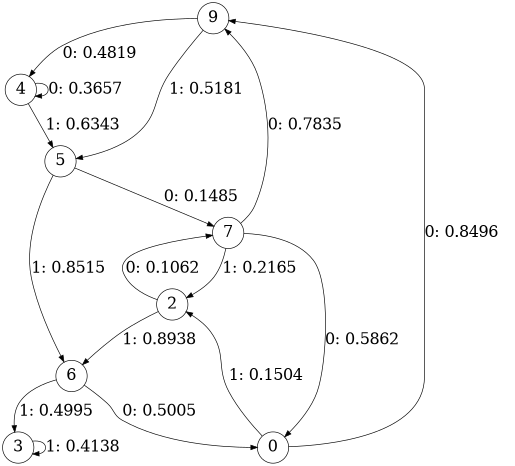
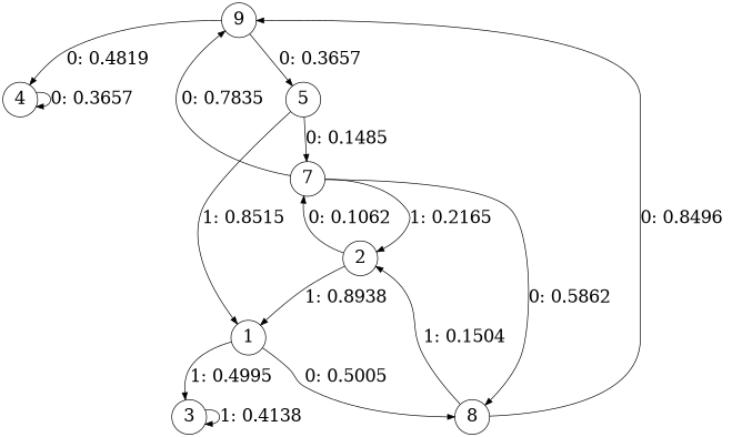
  digraph {
    node [fontsize=24 shape=circle]
    edge [fontsize=24]
    n1 [label=9]
-   0
+   0 [label=8]
    2
    4
    5
    7
-   6
+   6 [label=1]
    3
    n1 -> 4 [label="0: 0.4819   "]
-   n1 -> 5 [label="1: 0.5181   "]
+   n1 -> 5 [label="0: 0.3657   "]
    0 -> n1 [label="0: 0.8496   "]
    0 -> 2 [label="1: 0.1504   "]
    2 -> 7 [label="0: 0.1062   "]
    2 -> 6 [label="1: 0.8938   "]
    4 -> 4 [label="0: 0.3657   "]
-   4 -> 5 [label="1: 0.6343   "]
    5 -> 7 [label="0: 0.1485   "]
    5 -> 6 [label="1: 0.8515   "]
    7 -> n1 [label="0: 0.7835   "]
    7 -> 0 [label="0: 0.5862   "]
    7 -> 2 [label="1: 0.2165   "]
    6 -> 0 [label="0: 0.5005   "]
    6 -> 3 [label="1: 0.4995   "]
    3 -> 3 [label="1: 0.4138   "]
  }
